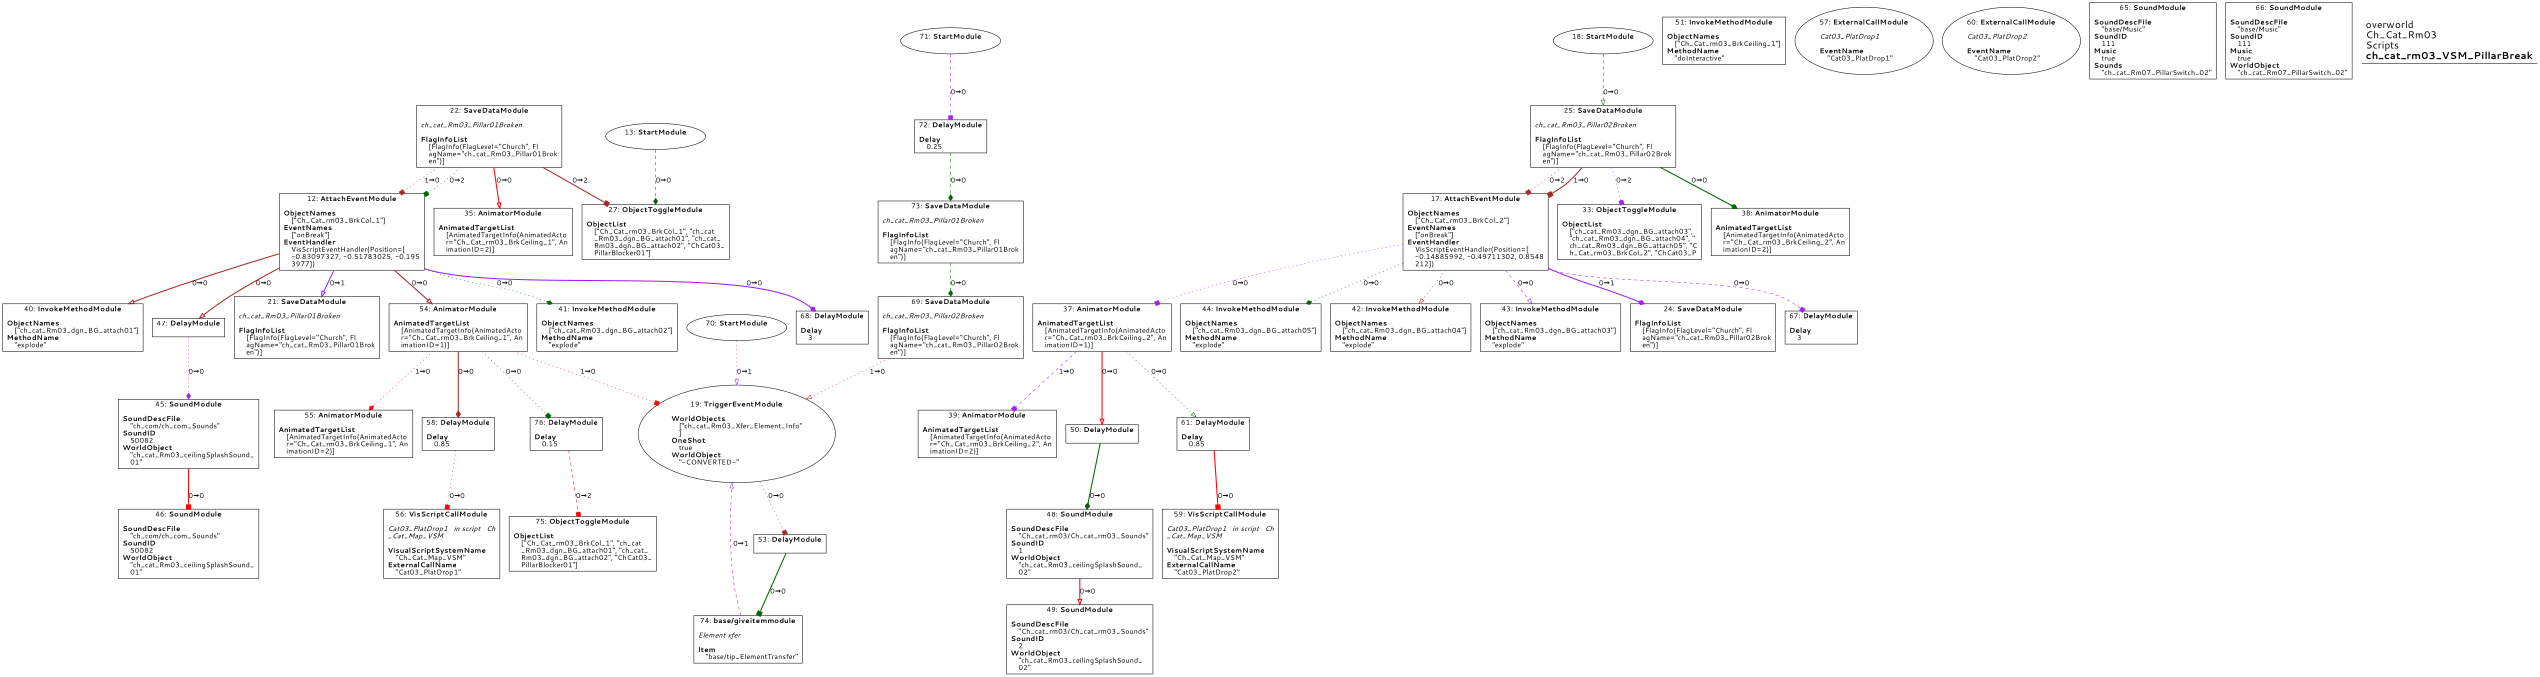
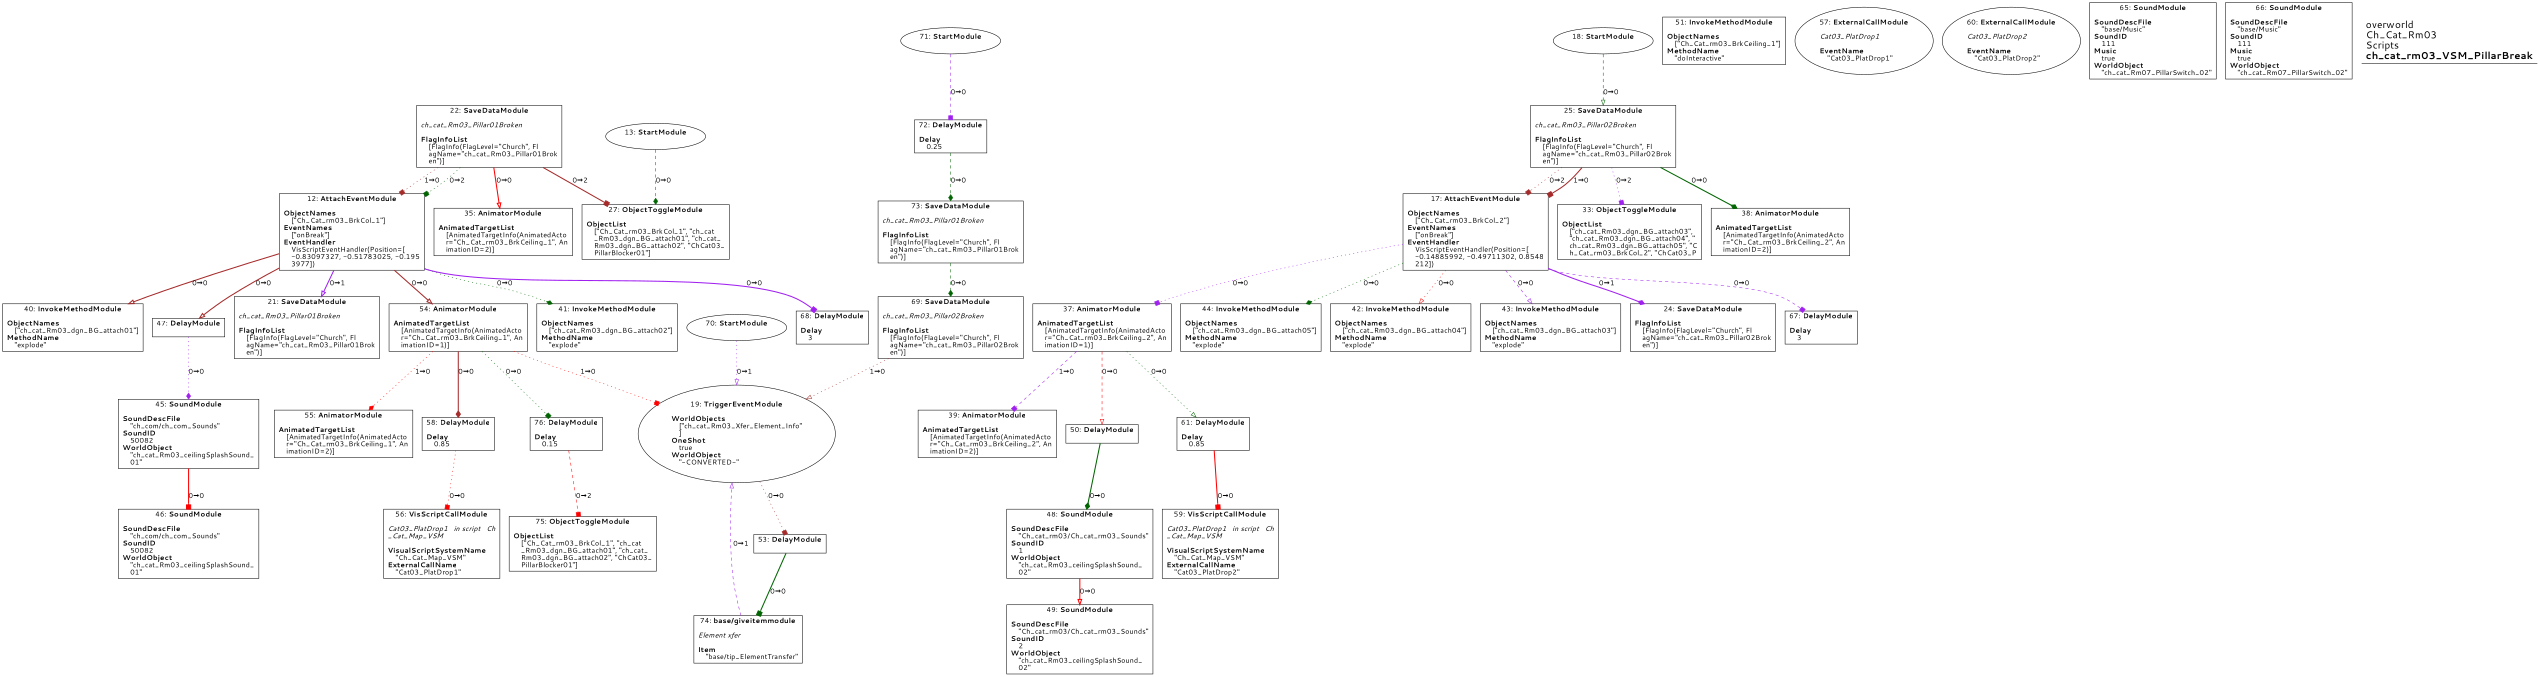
  digraph {
    fontname="Segoe UI"
    splines=spline
    node [fontname="Segoe UI" shape=box]
    edge [arrowhead=box color=darkgreen fontname="Segoe UI" style=dotted]
    n1 [label=<12: <b>AttachEventModule</b><br/><br/><b>ObjectNames</b><br align="left"/>    [&quot;Ch_Cat_rm03_BrkCol_1&quot;]<br align="left"/><b>EventNames</b><br align="left"/>    [&quot;onBreak&quot;]<br align="left"/><b>EventHandler</b><br align="left"/>    VisScriptEventHandler(Position=[<br align="left"/>    -0.83097327, -0.51783025, -0.195<br align="left"/>    3977])<br align="left"/>>]
    n2 [label=<41: <b>InvokeMethodModule</b><br/><br/><b>ObjectNames</b><br align="left"/>    [&quot;ch_cat_Rm03_dgn_BG_attach02&quot;]<br align="left"/><b>MethodName</b><br align="left"/>    &quot;explode&quot;<br align="left"/>>]
    n3 [label=<40: <b>InvokeMethodModule</b><br/><br/><b>ObjectNames</b><br align="left"/>    [&quot;ch_cat_Rm03_dgn_BG_attach01&quot;]<br align="left"/><b>MethodName</b><br align="left"/>    &quot;explode&quot;<br align="left"/>>]
    n4 [label=<47: <b>DelayModule</b><br/><br/>>]
    n5 [label=<21: <b>SaveDataModule</b><br/><br/><i>ch_cat_Rm03_Pillar01Broken<br align="left"/></i><br align="left"/><b>FlagInfoList</b><br align="left"/>    [FlagInfo(FlagLevel=&quot;Church&quot;, Fl<br align="left"/>    agName=&quot;ch_cat_Rm03_Pillar01Brok<br align="left"/>    en&quot;)]<br align="left"/>>]
    n6 [label=<54: <b>AnimatorModule</b><br/><br/><b>AnimatedTargetList</b><br align="left"/>    [AnimatedTargetInfo(AnimatedActo<br align="left"/>    r=&quot;Ch_Cat_rm03_BrkCeiling_1&quot;, An<br align="left"/>    imationID=1)]<br align="left"/>>]
    n7 [label=<68: <b>DelayModule</b><br/><br/><b>Delay</b><br align="left"/>    3<br align="left"/>>]
    n8 [label=<45: <b>SoundModule</b><br/><br/><b>SoundDescFile</b><br align="left"/>    &quot;ch_com/ch_com_Sounds&quot;<br align="left"/><b>SoundID</b><br align="left"/>    50082<br align="left"/><b>WorldObject</b><br align="left"/>    &quot;ch_cat_Rm03_ceilingSplashSound_<br align="left"/>    01&quot;<br align="left"/>>]
    n9 [label=<19: <b>TriggerEventModule</b><br/><br/><b>WorldObjects</b><br align="left"/>    [&quot;ch_cat_Rm03_Xfer_Element_Info&quot;<br align="left"/>    ]<br align="left"/><b>OneShot</b><br align="left"/>    true<br align="left"/><b>WorldObject</b><br align="left"/>    &quot;-CONVERTED-&quot;<br align="left"/>> shape=oval]
    n10 [label=<55: <b>AnimatorModule</b><br/><br/><b>AnimatedTargetList</b><br align="left"/>    [AnimatedTargetInfo(AnimatedActo<br align="left"/>    r=&quot;Ch_Cat_rm03_BrkCeiling_1&quot;, An<br align="left"/>    imationID=2)]<br align="left"/>>]
    n11 [label=<58: <b>DelayModule</b><br/><br/><b>Delay</b><br align="left"/>    0.85<br align="left"/>>]
    n12 [label=<76: <b>DelayModule</b><br/><br/><b>Delay</b><br align="left"/>    0.15<br align="left"/>>]
    n13 [label=<46: <b>SoundModule</b><br/><br/><b>SoundDescFile</b><br align="left"/>    &quot;ch_com/ch_com_Sounds&quot;<br align="left"/><b>SoundID</b><br align="left"/>    50082<br align="left"/><b>WorldObject</b><br align="left"/>    &quot;ch_cat_Rm03_ceilingSplashSound_<br align="left"/>    01&quot;<br align="left"/>>]
    n14 [label=<53: <b>DelayModule</b><br/><br/>>]
    n15 [label=<56: <b>VisScriptCallModule</b><br/><br/><i>Cat03_PlatDrop1   in script   Ch<br align="left"/>_Cat_Map_VSM<br align="left"/></i><br align="left"/><b>VisualScriptSystemName</b><br align="left"/>    &quot;Ch_Cat_Map_VSM&quot;<br align="left"/><b>ExternalCallName</b><br align="left"/>    &quot;Cat03_PlatDrop1&quot;<br align="left"/>>]
    n16 [label=<75: <b>ObjectToggleModule</b><br/><br/><b>ObjectList</b><br align="left"/>    [&quot;Ch_Cat_rm03_BrkCol_1&quot;, &quot;ch_cat<br align="left"/>    _Rm03_dgn_BG_attach01&quot;, &quot;ch_cat_<br align="left"/>    Rm03_dgn_BG_attach02&quot;, &quot;ChCat03_<br align="left"/>    PillarBlocker01&quot;]<br align="left"/>>]
    n17 [label=<13: <b>StartModule</b><br/><br/>> shape=oval]
    n18 [label=<27: <b>ObjectToggleModule</b><br/><br/><b>ObjectList</b><br align="left"/>    [&quot;Ch_Cat_rm03_BrkCol_1&quot;, &quot;ch_cat<br align="left"/>    _Rm03_dgn_BG_attach01&quot;, &quot;ch_cat_<br align="left"/>    Rm03_dgn_BG_attach02&quot;, &quot;ChCat03_<br align="left"/>    PillarBlocker01&quot;]<br align="left"/>>]
    n19 [label=<22: <b>SaveDataModule</b><br/><br/><i>ch_cat_Rm03_Pillar01Broken<br align="left"/></i><br align="left"/><b>FlagInfoList</b><br align="left"/>    [FlagInfo(FlagLevel=&quot;Church&quot;, Fl<br align="left"/>    agName=&quot;ch_cat_Rm03_Pillar01Brok<br align="left"/>    en&quot;)]<br align="left"/>>]
    n20 [label=<35: <b>AnimatorModule</b><br/><br/><b>AnimatedTargetList</b><br align="left"/>    [AnimatedTargetInfo(AnimatedActo<br align="left"/>    r=&quot;Ch_Cat_rm03_BrkCeiling_1&quot;, An<br align="left"/>    imationID=2)]<br align="left"/>>]
    n21 [label=<17: <b>AttachEventModule</b><br/><br/><b>ObjectNames</b><br align="left"/>    [&quot;Ch_Cat_rm03_BrkCol_2&quot;]<br align="left"/><b>EventNames</b><br align="left"/>    [&quot;onBreak&quot;]<br align="left"/><b>EventHandler</b><br align="left"/>    VisScriptEventHandler(Position=[<br align="left"/>    -0.14885992, -0.49711302, 0.8548<br align="left"/>    212])<br align="left"/>>]
    n22 [label=<37: <b>AnimatorModule</b><br/><br/><b>AnimatedTargetList</b><br align="left"/>    [AnimatedTargetInfo(AnimatedActo<br align="left"/>    r=&quot;Ch_Cat_rm03_BrkCeiling_2&quot;, An<br align="left"/>    imationID=1)]<br align="left"/>>]
    n23 [label=<44: <b>InvokeMethodModule</b><br/><br/><b>ObjectNames</b><br align="left"/>    [&quot;ch_cat_Rm03_dgn_BG_attach05&quot;]<br align="left"/><b>MethodName</b><br align="left"/>    &quot;explode&quot;<br align="left"/>>]
    n24 [label=<42: <b>InvokeMethodModule</b><br/><br/><b>ObjectNames</b><br align="left"/>    [&quot;ch_cat_Rm03_dgn_BG_attach04&quot;]<br align="left"/><b>MethodName</b><br align="left"/>    &quot;explode&quot;<br align="left"/>>]
    n25 [label=<43: <b>InvokeMethodModule</b><br/><br/><b>ObjectNames</b><br align="left"/>    [&quot;ch_cat_Rm03_dgn_BG_attach03&quot;]<br align="left"/><b>MethodName</b><br align="left"/>    &quot;explode&quot;<br align="left"/>>]
    n26 [label=<24: <b>SaveDataModule</b><br/><br/><b>FlagInfoList</b><br align="left"/>    [FlagInfo(FlagLevel=&quot;Church&quot;, Fl<br align="left"/>    agName=&quot;ch_cat_Rm03_Pillar02Brok<br align="left"/>    en&quot;)]<br align="left"/>>]
    n27 [label=<67: <b>DelayModule</b><br/><br/><b>Delay</b><br align="left"/>    3<br align="left"/>>]
    n28 [label=<39: <b>AnimatorModule</b><br/><br/><b>AnimatedTargetList</b><br align="left"/>    [AnimatedTargetInfo(AnimatedActo<br align="left"/>    r=&quot;Ch_Cat_rm03_BrkCeiling_2&quot;, An<br align="left"/>    imationID=2)]<br align="left"/>>]
    n29 [label=<50: <b>DelayModule</b><br/><br/>>]
    n30 [label=<61: <b>DelayModule</b><br/><br/><b>Delay</b><br align="left"/>    0.85<br align="left"/>>]
    n31 [label=<48: <b>SoundModule</b><br/><br/><b>SoundDescFile</b><br align="left"/>    &quot;Ch_cat_rm03/Ch_cat_rm03_Sounds&quot;<br align="left"/><b>SoundID</b><br align="left"/>    1<br align="left"/><b>WorldObject</b><br align="left"/>    &quot;ch_cat_Rm03_ceilingSplashSound_<br align="left"/>    02&quot;<br align="left"/>>]
    n32 [label=<59: <b>VisScriptCallModule</b><br/><br/><i>Cat03_PlatDrop1   in script   Ch<br align="left"/>_Cat_Map_VSM<br align="left"/></i><br align="left"/><b>VisualScriptSystemName</b><br align="left"/>    &quot;Ch_Cat_Map_VSM&quot;<br align="left"/><b>ExternalCallName</b><br align="left"/>    &quot;Cat03_PlatDrop2&quot;<br align="left"/>>]
    n33 [label=<18: <b>StartModule</b><br/><br/>> shape=oval]
    n34 [label=<25: <b>SaveDataModule</b><br/><br/><i>ch_cat_Rm03_Pillar02Broken<br align="left"/></i><br align="left"/><b>FlagInfoList</b><br align="left"/>    [FlagInfo(FlagLevel=&quot;Church&quot;, Fl<br align="left"/>    agName=&quot;ch_cat_Rm03_Pillar02Brok<br align="left"/>    en&quot;)]<br align="left"/>>]
    n35 [label=<33: <b>ObjectToggleModule</b><br/><br/><b>ObjectList</b><br align="left"/>    [&quot;ch_cat_Rm03_dgn_BG_attach03&quot;, <br align="left"/>    &quot;ch_cat_Rm03_dgn_BG_attach04&quot;, &quot;<br align="left"/>    ch_cat_Rm03_dgn_BG_attach05&quot;, &quot;C<br align="left"/>    h_Cat_rm03_BrkCol_2&quot;, &quot;ChCat03_P<br align="left"/>>]
    n36 [label=<38: <b>AnimatorModule</b><br/><br/><b>AnimatedTargetList</b><br align="left"/>    [AnimatedTargetInfo(AnimatedActo<br align="left"/>    r=&quot;Ch_Cat_rm03_BrkCeiling_2&quot;, An<br align="left"/>    imationID=2)]<br align="left"/>>]
    n37 [label=<74: <b>base/giveitemmodule</b><br/><br/><i>Element xfer<br align="left"/></i><br align="left"/><b>Item</b><br align="left"/>    &quot;base/tip_ElementTransfer&quot;<br align="left"/>>]
    n38 [label=<49: <b>SoundModule</b><br/><br/><b>SoundDescFile</b><br align="left"/>    &quot;Ch_cat_rm03/Ch_cat_rm03_Sounds&quot;<br align="left"/><b>SoundID</b><br align="left"/>    2<br align="left"/><b>WorldObject</b><br align="left"/>    &quot;ch_cat_Rm03_ceilingSplashSound_<br align="left"/>    02&quot;<br align="left"/>>]
    n39 [label=<51: <b>InvokeMethodModule</b><br/><br/><b>ObjectNames</b><br align="left"/>    [&quot;Ch_Cat_rm03_BrkCeiling_1&quot;]<br align="left"/><b>MethodName</b><br align="left"/>    &quot;doInteractive&quot;<br align="left"/>>]
    n40 [label=<57: <b>ExternalCallModule</b><br/><br/><i>Cat03_PlatDrop1<br align="left"/></i><br align="left"/><b>EventName</b><br align="left"/>    &quot;Cat03_PlatDrop1&quot;<br align="left"/>> shape=oval]
    n41 [label=<60: <b>ExternalCallModule</b><br/><br/><i>Cat03_PlatDrop2<br align="left"/></i><br align="left"/><b>EventName</b><br align="left"/>    &quot;Cat03_PlatDrop2&quot;<br align="left"/>> shape=oval]
-   n42 [label=<65: <b>SoundModule</b><br/><br/><b>SoundDescFile</b><br align="left"/>    &quot;base/Music&quot;<br align="left"/><b>SoundID</b><br align="left"/>    111<br align="left"/><b>Music</b><br align="left"/>    true<br align="left"/><b>Sounds</b><br align="left"/>    &quot;ch_cat_Rm07_PillarSwitch_02&quot;<br align="left"/>>]
+   n42 [label=<65: <b>SoundModule</b><br/><br/><b>SoundDescFile</b><br align="left"/>    &quot;base/Music&quot;<br align="left"/><b>SoundID</b><br align="left"/>    111<br align="left"/><b>Music</b><br align="left"/>    true<br align="left"/><b>WorldObject</b><br align="left"/>    &quot;ch_cat_Rm07_PillarSwitch_02&quot;<br align="left"/>>]
    n43 [label=<66: <b>SoundModule</b><br/><br/><b>SoundDescFile</b><br align="left"/>    &quot;base/Music&quot;<br align="left"/><b>SoundID</b><br align="left"/>    111<br align="left"/><b>Music</b><br align="left"/>    true<br align="left"/><b>WorldObject</b><br align="left"/>    &quot;ch_cat_Rm07_PillarSwitch_02&quot;<br align="left"/>>]
    n44 [label=<69: <b>SaveDataModule</b><br/><br/><i>ch_cat_Rm03_Pillar02Broken<br align="left"/></i><br align="left"/><b>FlagInfoList</b><br align="left"/>    [FlagInfo(FlagLevel=&quot;Church&quot;, Fl<br align="left"/>    agName=&quot;ch_cat_Rm03_Pillar02Brok<br align="left"/>    en&quot;)]<br align="left"/>>]
    n45 [label=<70: <b>StartModule</b><br/><br/>> shape=oval]
    n46 [label=<71: <b>StartModule</b><br/><br/>> shape=oval]
    n47 [label=<72: <b>DelayModule</b><br/><br/><b>Delay</b><br align="left"/>    0.25<br align="left"/>>]
    n48 [label=<73: <b>SaveDataModule</b><br/><br/><i>ch_cat_Rm03_Pillar01Broken<br align="left"/></i><br align="left"/><b>FlagInfoList</b><br align="left"/>    [FlagInfo(FlagLevel=&quot;Church&quot;, Fl<br align="left"/>    agName=&quot;ch_cat_Rm03_Pillar01Brok<br align="left"/>    en&quot;)]<br align="left"/>>]
    n49 [label=<<font point-size="20">overworld<br align="left"/>Ch_Cat_Rm03<br align="left"/>Scripts<br align="left"/><b>ch_cat_rm03_VSM_PillarBreak</b><br align="left"/></font>> shape=underline]
    n1 -> n2 [arrowhead=diamond label="0→0"]
    n1 -> n3 [arrowhead=onormal color=brown label="0→0" style=bold]
    n1 -> n4 [arrowhead=onormal color=brown label="0→0" style=bold]
    n1 -> n5 [arrowhead=onormal color=purple label="0→1" style=bold]
    n1 -> n6 [arrowhead=onormal color=brown label="0→0" style=bold]
-   n1 -> n7 [arrowhead=diamond color=purple label="0→0" style=bold]
+   n1 -> n7 [color=purple label="0→0" style=bold]
    n4 -> n8 [arrowhead=diamond color=purple label="0→0"]
    n6 -> n9 [color=red label="1→0"]
    n6 -> n10 [arrowhead=diamond color=red label="1→0"]
    n6 -> n11 [arrowhead=diamond color=brown label="0→0" style=bold]
    n6 -> n12 [label="0→0"]
    n8 -> n13 [color=red label="0→0" style=bold]
    n9 -> n14 [color=brown label="0→0"]
    n11 -> n15 [color=red label="0→0"]
    n12 -> n16 [color=red label="0→2" style=dashed]
    n14 -> n37 [label="0→0" style=bold]
    n17 -> n18 [arrowhead=diamond label="0→0" style=dashed]
    n19 -> n1 [color=brown label="1→0"]
    n19 -> n1 [label="0→2"]
    n19 -> n18 [color=brown label="0→2" style=bold]
    n19 -> n20 [arrowhead=onormal color=red label="0→0" style=bold]
    n21 -> n22 [color=purple label="0→0"]
    n21 -> n23 [arrowhead=diamond label="0→0"]
    n21 -> n24 [arrowhead=onormal color=red label="0→0"]
    n21 -> n25 [arrowhead=onormal color=purple label="0→0" style=dashed]
    n21 -> n26 [arrowhead=diamond color=purple label="0→1" style=bold]
    n21 -> n27 [color=purple label="0→0" style=dashed]
    n22 -> n28 [color=purple label="1→0" style=dashed]
-   n22 -> n29 [arrowhead=onormal color=red label="0→0" style=bold]
+   n22 -> n29 [arrowhead=onormal color=red label="0→0" style=dashed]
    n22 -> n30 [arrowhead=onormal label="0→0"]
    n29 -> n31 [arrowhead=diamond label="0→0" style=bold]
    n30 -> n32 [color=red label="0→0" style=bold]
    n31 -> n38 [arrowhead=onormal color=red label="0→0" style=bold]
    n33 -> n34 [arrowhead=onormal label="0→0" style=dashed]
    n34 -> n21 [color=brown label="0→2"]
    n34 -> n21 [color=brown label="1→0" style=bold]
    n34 -> n35 [color=purple label="0→2"]
    n34 -> n36 [arrowhead=diamond label="0→0" style=bold]
    n37 -> n9 [arrowhead=onormal color=purple label="0→1" style=dashed]
    n44 -> n9 [arrowhead=onormal color=brown label="1→0"]
    n45 -> n9 [arrowhead=onormal color=purple label="0→1"]
    n46 -> n47 [color=purple label="0→0" style=dashed]
    n47 -> n48 [arrowhead=diamond label="0→0" style=dashed]
    n48 -> n44 [arrowhead=diamond label="0→0" style=dashed]
  }
